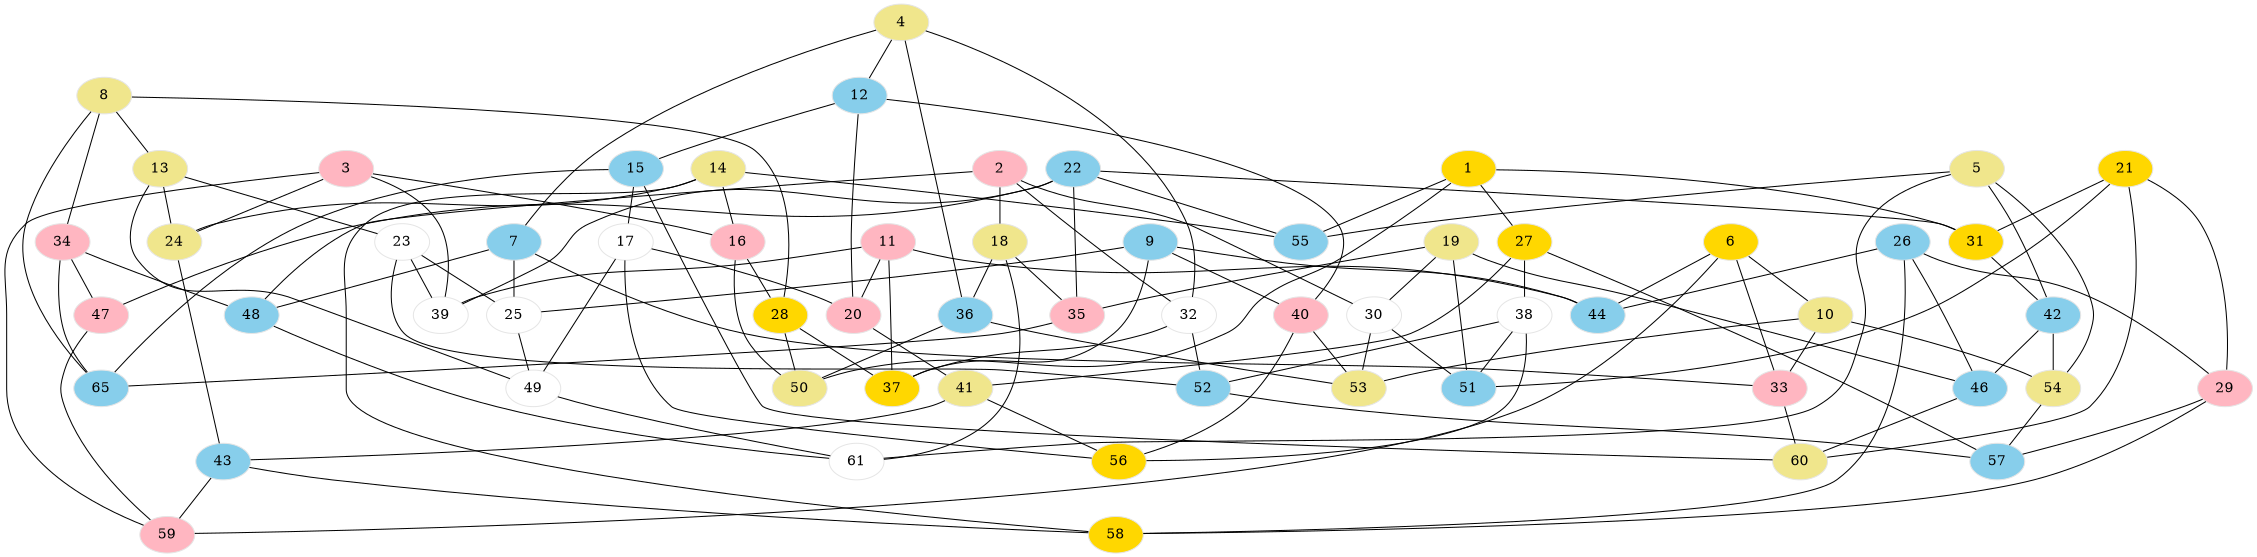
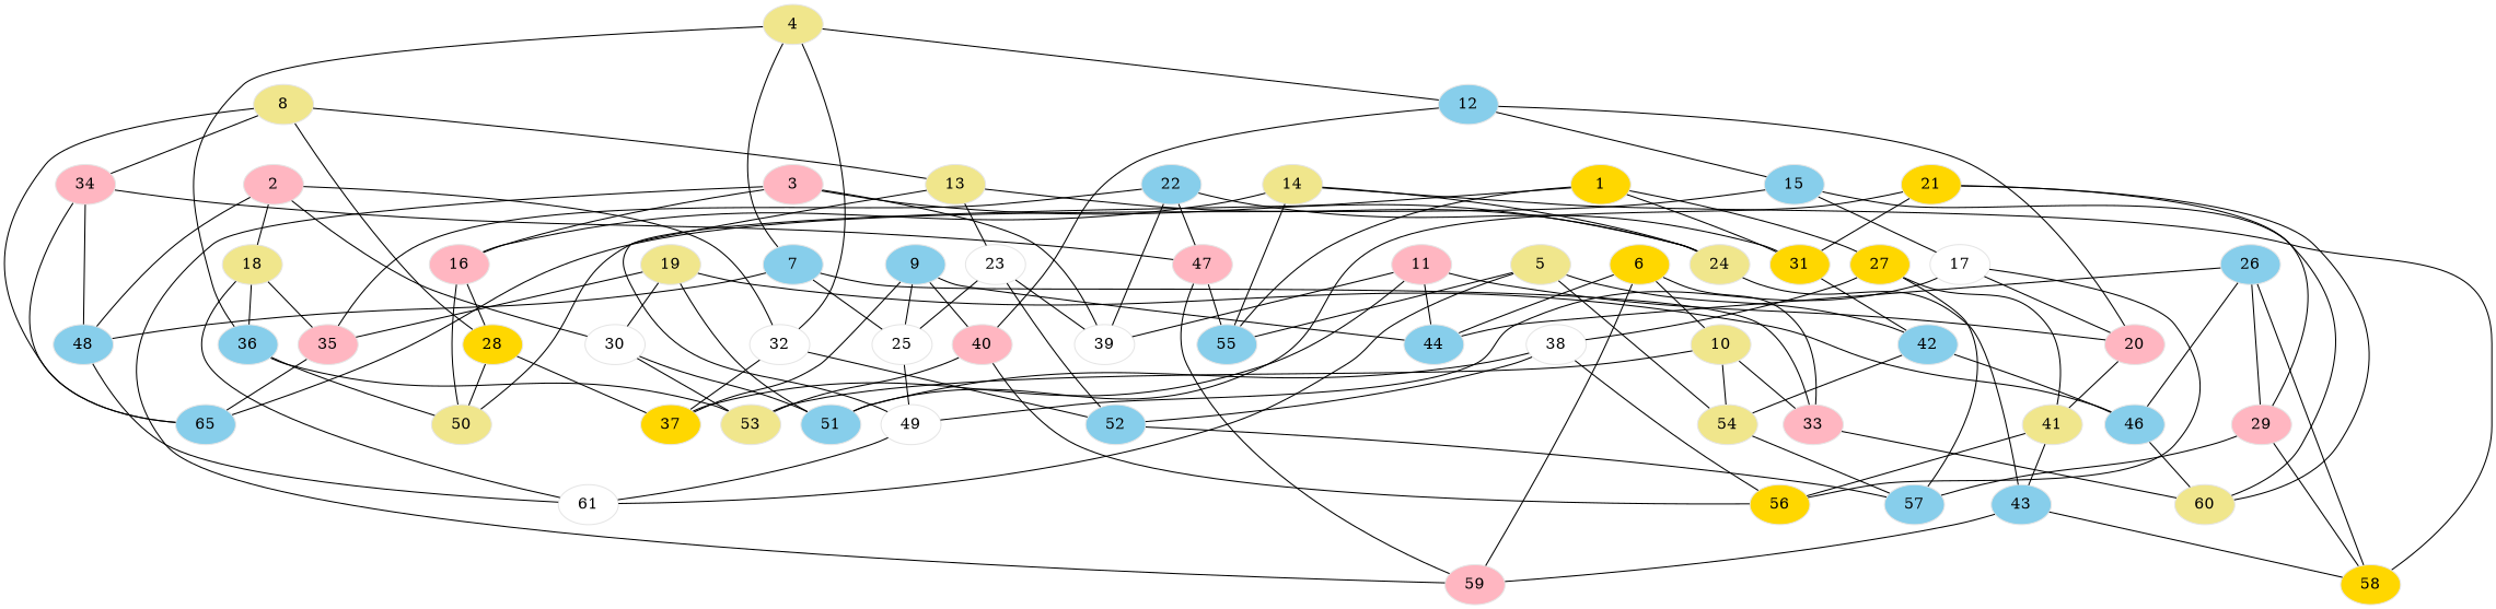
  graph {
    fontname="DejaVu Serif"
    node [color=gray90 fillcolor=skyblue fontname="DejaVu Serif" style=filled]
    edge [fontname="DejaVu Serif"]
    1 [fillcolor=gold]
    27 [fillcolor=gold]
    31 [fillcolor=gold]
    50 [fillcolor=khaki]
    55
    41 [fillcolor=khaki]
    38 [fillcolor=white]
    57
    42
    2 [fillcolor=lightpink]
    18 [fillcolor=khaki]
    30 [fillcolor=white]
    32 [fillcolor=white]
    48
    36
    61 [fillcolor=white]
    35 [fillcolor=lightpink]
    53 [fillcolor=khaki]
    51
    37 [fillcolor=gold]
    52
    3 [fillcolor=lightpink]
    16 [fillcolor=lightpink]
    24 [fillcolor=khaki]
    39 [fillcolor=white]
    59 [fillcolor=lightpink]
    28 [fillcolor=gold]
    43
    4 [fillcolor=khaki]
    7
    12
    33 [fillcolor=lightpink]
    25 [fillcolor=white]
    40 [fillcolor=lightpink]
    20 [fillcolor=lightpink]
    15
    5 [fillcolor=khaki]
    54 [fillcolor=khaki]
    46
    6 [fillcolor=gold]
    10 [fillcolor=khaki]
    44
    60 [fillcolor=khaki]
    49 [fillcolor=white]
    8 [fillcolor=khaki]
    13 [fillcolor=khaki]
    34 [fillcolor=lightpink]
    n48 [label=65]
    23 [fillcolor=white]
    47 [fillcolor=lightpink]
    9
    56 [fillcolor=gold]
    11 [fillcolor=lightpink]
    17 [fillcolor=white]
    14 [fillcolor=khaki]
    58 [fillcolor=gold]
    19 [fillcolor=khaki]
    21 [fillcolor=gold]
    29 [fillcolor=lightpink]
    22
    26
    1 -- 27
    1 -- 31
    1 -- 50
    1 -- 55
    27 -- 41
    27 -- 38
    27 -- 57
    31 -- 42
    41 -- 43
    41 -- 56
    38 -- 51
    38 -- 52
    38 -- 56
    42 -- 54
    42 -- 46
    2 -- 18
    2 -- 30
    2 -- 32
    2 -- 48
    18 -- 36
    18 -- 61
    18 -- 35
    30 -- 53
    30 -- 51
    32 -- 37
    32 -- 52
    48 -- 61
    36 -- 50
    36 -- 53
    35 -- n48
    52 -- 57
    3 -- 16
    3 -- 24
    3 -- 39
    3 -- 59
    16 -- 50
    16 -- 28
    24 -- 43
    28 -- 50
    28 -- 37
    43 -- 59
    43 -- 58
    4 -- 32
    4 -- 36
    4 -- 7
    4 -- 12
    7 -- 48
    7 -- 33
    7 -- 25
    12 -- 40
    12 -- 20
    12 -- 15
    33 -- 60
    25 -- 49
    40 -- 53
    40 -- 56
    20 -- 41
    15 -- 60
    15 -- n48
    15 -- 17
    5 -- 55
    5 -- 42
    5 -- 61
    5 -- 54
    54 -- 57
    46 -- 60
    6 -- 59
    6 -- 33
    6 -- 10
    6 -- 44
    10 -- 53
    10 -- 33
    10 -- 54
    49 -- 61
    8 -- 28
    8 -- 13
    8 -- 34
    8 -- n48
    13 -- 24
    13 -- 49
    13 -- 23
    34 -- 48
    34 -- n48
    34 -- 47
    23 -- 52
    23 -- 39
    23 -- 25
-   22 -- 55
+   47 -- 55
    47 -- 59
    9 -- 37
    9 -- 25
    9 -- 40
    9 -- 44
    11 -- 37
    11 -- 39
    11 -- 20
    11 -- 44
    17 -- 20
    17 -- 49
    17 -- 56
    14 -- 55
    14 -- 16
    14 -- 24
    14 -- 58
    19 -- 30
    19 -- 35
    19 -- 51
    19 -- 46
    21 -- 31
    21 -- 51
    21 -- 60
    21 -- 29
    29 -- 57
    29 -- 58
    22 -- 31
    22 -- 35
    22 -- 39
    22 -- 47
    26 -- 46
    26 -- 44
    26 -- 58
    26 -- 29
  }
